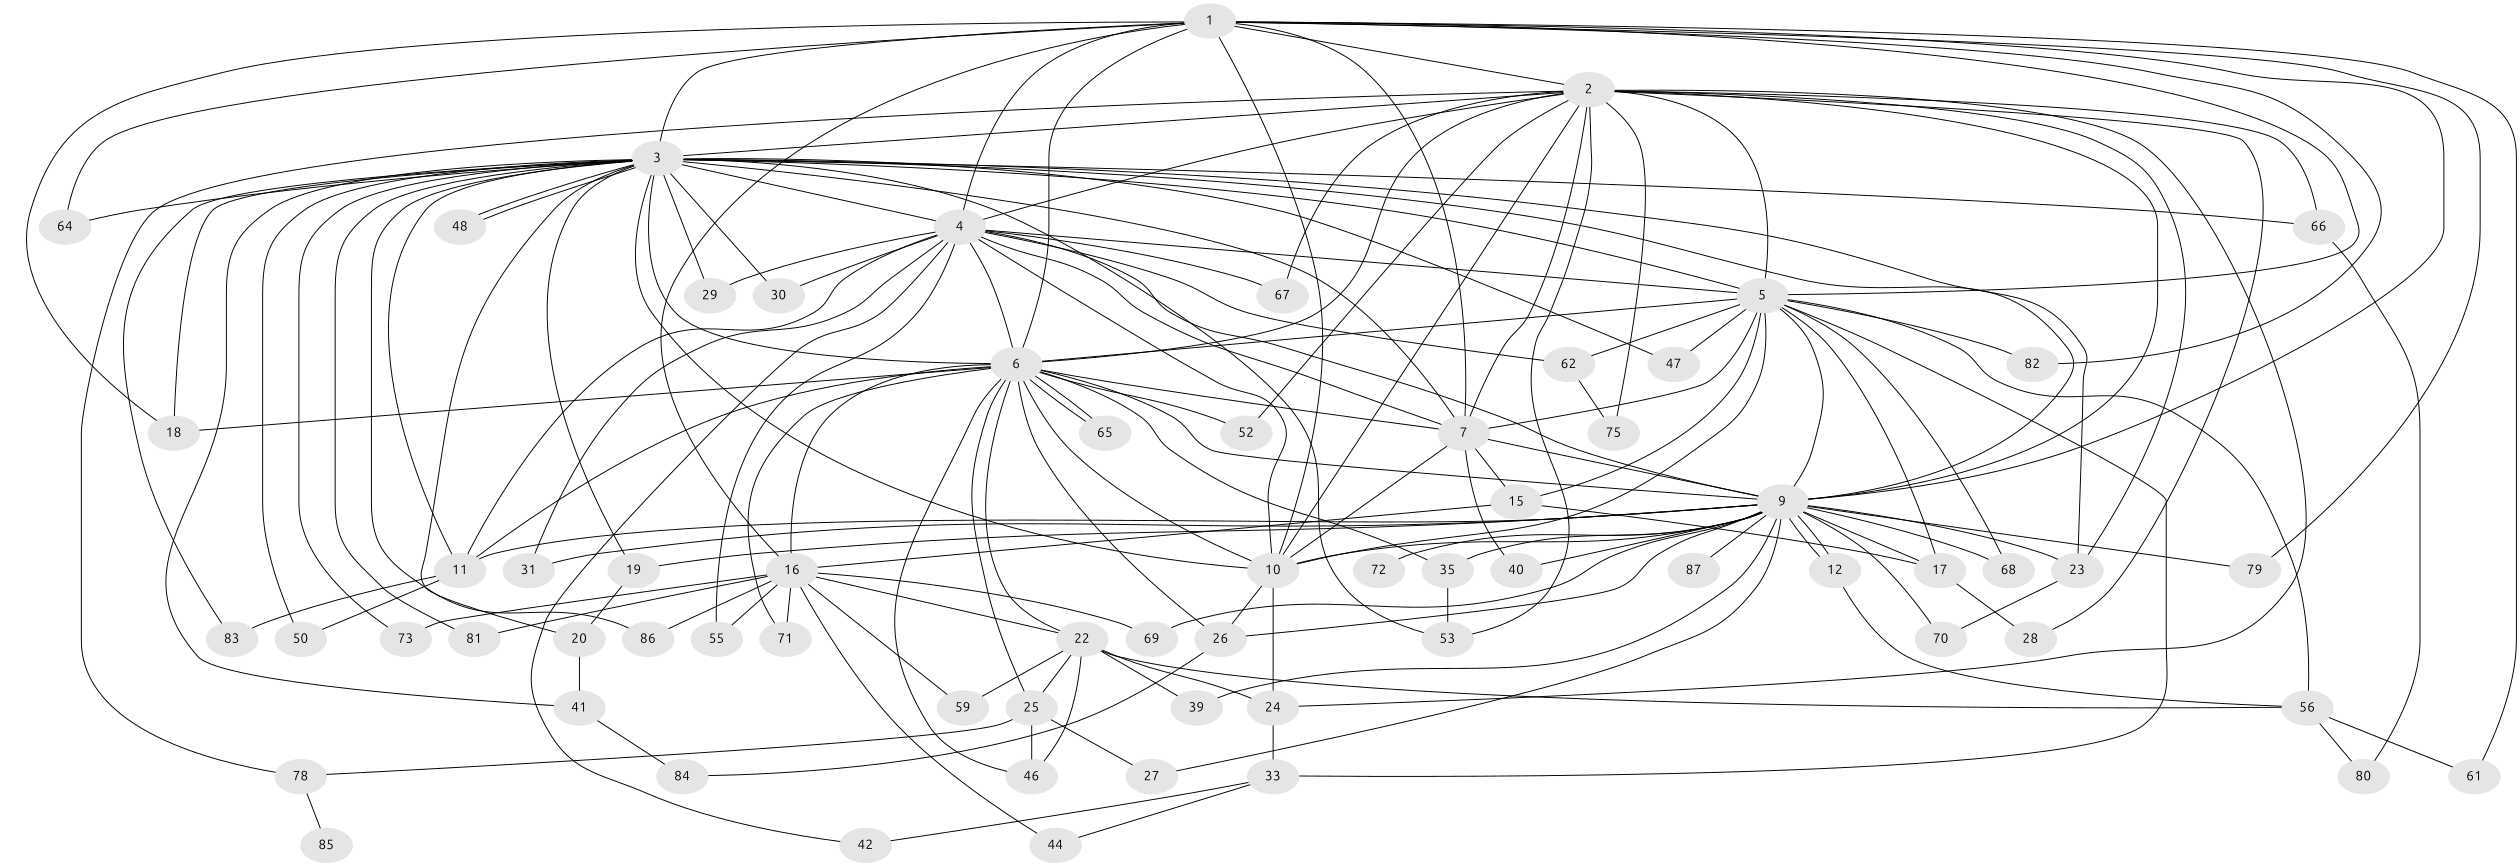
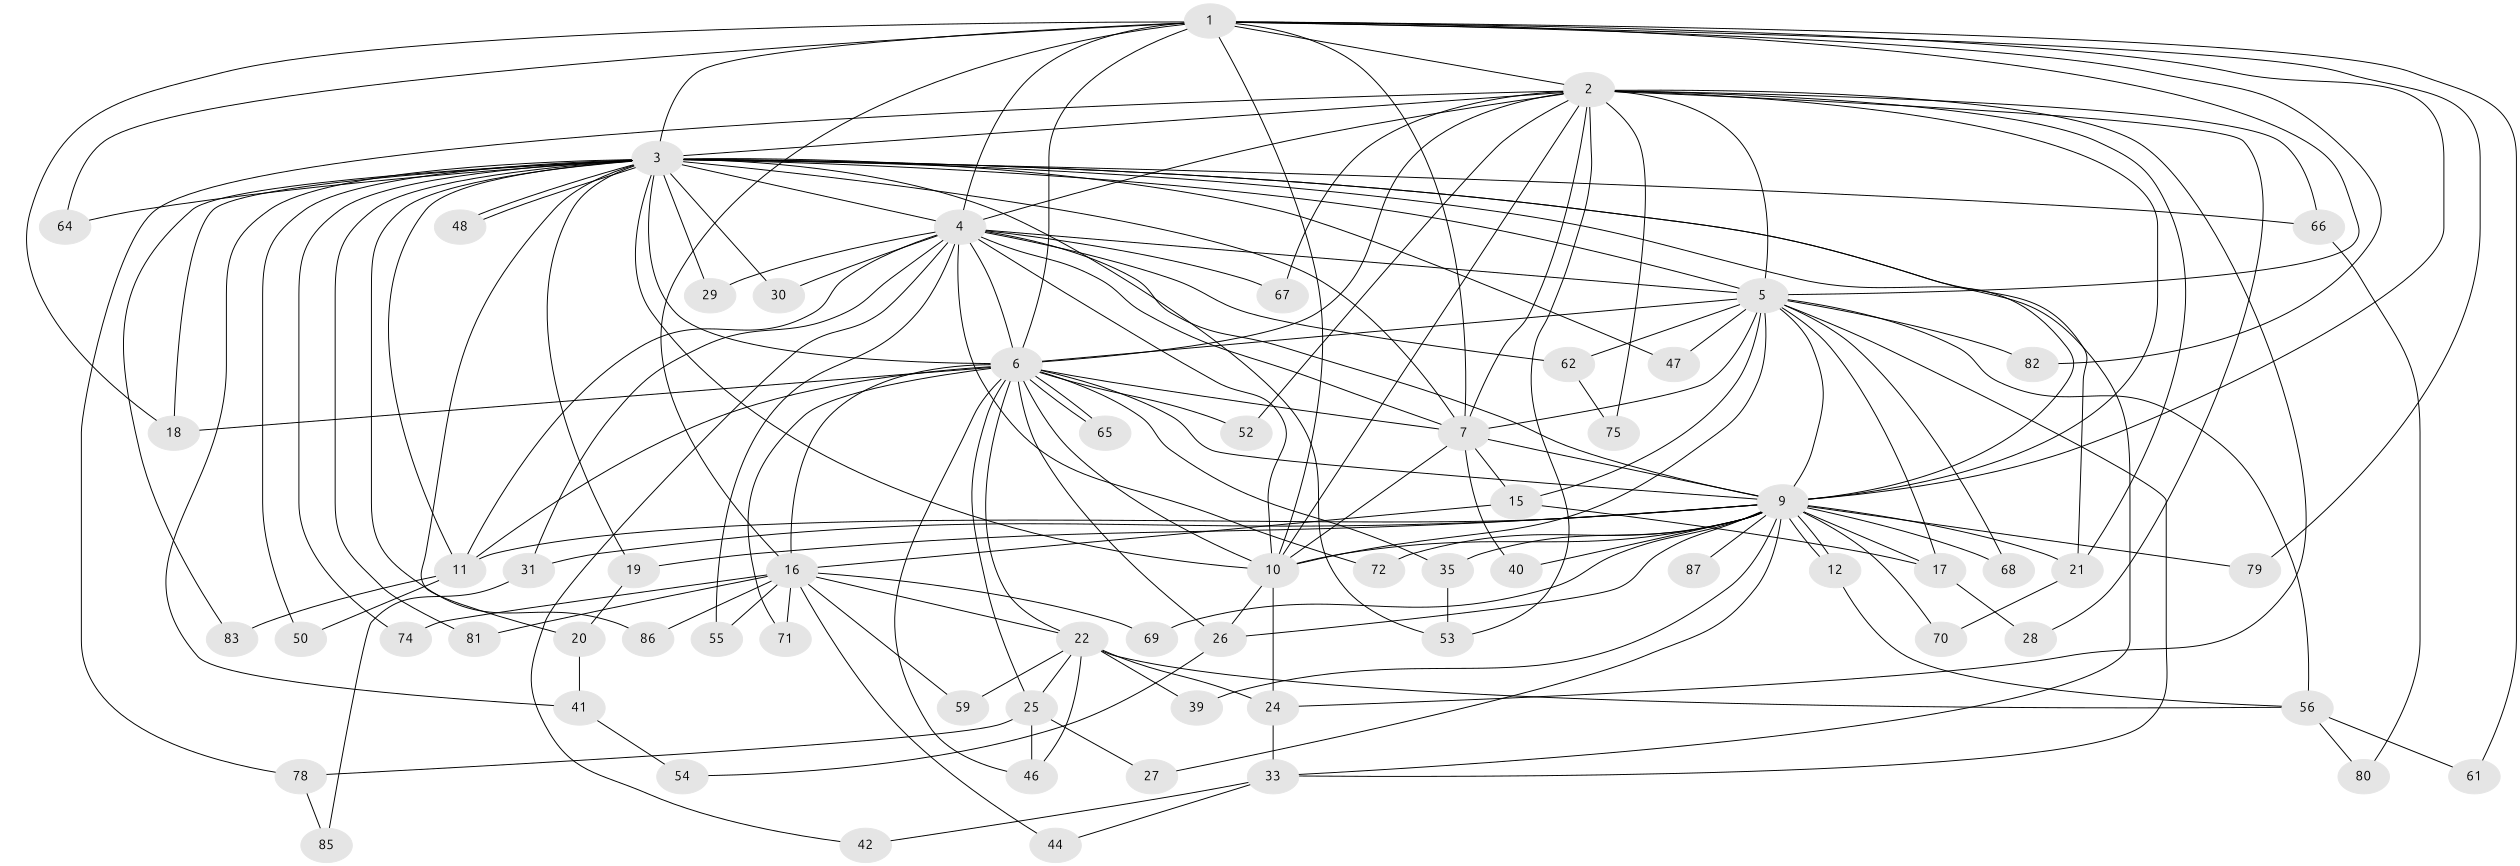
  graph {
    fontname=Ubuntu
    node [color=gray90 fontname=Ubuntu style=filled]
    edge [fontname=Ubuntu]
    1 [super="+37"]
    2 [super="+14"]
    3 [super="+8"]
    4 [super="+58"]
    5 [super="+34"]
    6 [super="+13"]
    7 [super="+38"]
    9 [super="+36"]
    10
    16 [super="+23"]
    18 [super="+49"]
    61
    64
    79
    82
-   21 [super="+77" label=23]
+   21 [super="+77"]
    24 [super="+76"]
    28
    52
    53
    66
    67
    75
    78
    11 [super="+35"]
    19
    20
    29
    30
    33 [super="+73"]
    41
    47
    48
    50
-   74 [label=73]
+   74
    81
    83
    86
    31
    42
    55
    62
    72
    15 [super="+43"]
    17
    56 [super="+63"]
    68
    22 [super="+54"]
    25
    26 [super="+32"]
    n51 [label=35 super="+60"]
    46
    65
    71
    40
    12
    27
    39
    69
    70
    87
    44
    59
    80
    85
-   84
+   84 [label=54]
    1 -- 2
    1 -- 3 [weight=2]
    1 -- 4
    1 -- 5
    1 -- 6 [weight=2]
    1 -- 7
    1 -- 9
    1 -- 10
    1 -- 16
    1 -- 18
    1 -- 61
    1 -- 64
    1 -- 79
    1 -- 82
    2 -- 3 [weight=2]
    2 -- 4
    2 -- 5
    2 -- 6
    2 -- 7 [weight=2]
    2 -- 9
    2 -- 10
    2 -- 21
    2 -- 24
    2 -- 28
    2 -- 52
    2 -- 53
    2 -- 66
    2 -- 67
    2 -- 75
    2 -- 78
    3 -- 4 [weight=2]
    3 -- 5 [weight=3]
    3 -- 6 [weight=3]
    3 -- 7 [weight=2]
    3 -- 9 [weight=2]
    3 -- 10 [weight=2]
    3 -- 18
    3 -- 64
    3 -- 21
    3 -- 53
    3 -- 66
    3 -- 11
    3 -- 19
    3 -- 20
    3 -- 29
    3 -- 30
+   3 -- 33
    3 -- 41
    3 -- 47
    3 -- 48
    3 -- 48
    3 -- 50
    3 -- 74
    3 -- 81
    3 -- 83
    3 -- 86
    4 -- 5
    4 -- 6
    4 -- 7
    4 -- 9
    4 -- 10
    4 -- 67
    4 -- 11
    4 -- 29
    4 -- 30
    4 -- 31
    4 -- 42
    4 -- 55
    4 -- 62
+   4 -- 72
    5 -- 6
    5 -- 7
    5 -- 9
    5 -- 10
    5 -- 82
    5 -- 33
    5 -- 47
    5 -- 62
    5 -- 15
    5 -- 17
    5 -- 56
    5 -- 68
    6 -- 7
    6 -- 9
    6 -- 10
    6 -- 16
    6 -- 18
    6 -- 52
    6 -- 11
    6 -- 22
    6 -- 25
    6 -- 26
    6 -- n51
    6 -- 46
    6 -- 65
    6 -- 65
    6 -- 71
    7 -- 9 [weight=2]
    7 -- 10
    7 -- 15 [weight=2]
    7 -- 40
    9 -- 10
    9 -- 79
    9 -- 21
    9 -- 11
    9 -- 19
    9 -- 31
    9 -- 72
    9 -- 17
    9 -- 68
    9 -- 26
    9 -- n51
    9 -- 40
    9 -- 12
    9 -- 12
    9 -- 27
    9 -- 39
    9 -- 69
    9 -- 70
    9 -- 87
    10 -- 24
    10 -- 26
    16 -- 74
    16 -- 81
    16 -- 86
    16 -- 55
    16 -- 22
    16 -- 71
    16 -- 69
    16 -- 44
    16 -- 59
    21 -- 70
    24 -- 33
    66 -- 80
    78 -- 85
    11 -- 50
    11 -- 83
    19 -- 20
    20 -- 41
    33 -- 42
    33 -- 44
    41 -- 84
+   31 -- 85
    62 -- 75
    15 -- 16
    15 -- 17
    17 -- 28
    56 -- 61
    56 -- 80
    22 -- 24
    22 -- 56
    22 -- 25
    22 -- 46
    22 -- 39
    22 -- 59
    25 -- 78
    25 -- 46
    25 -- 27
    26 -- 84
    n51 -- 53
    12 -- 56
  }
